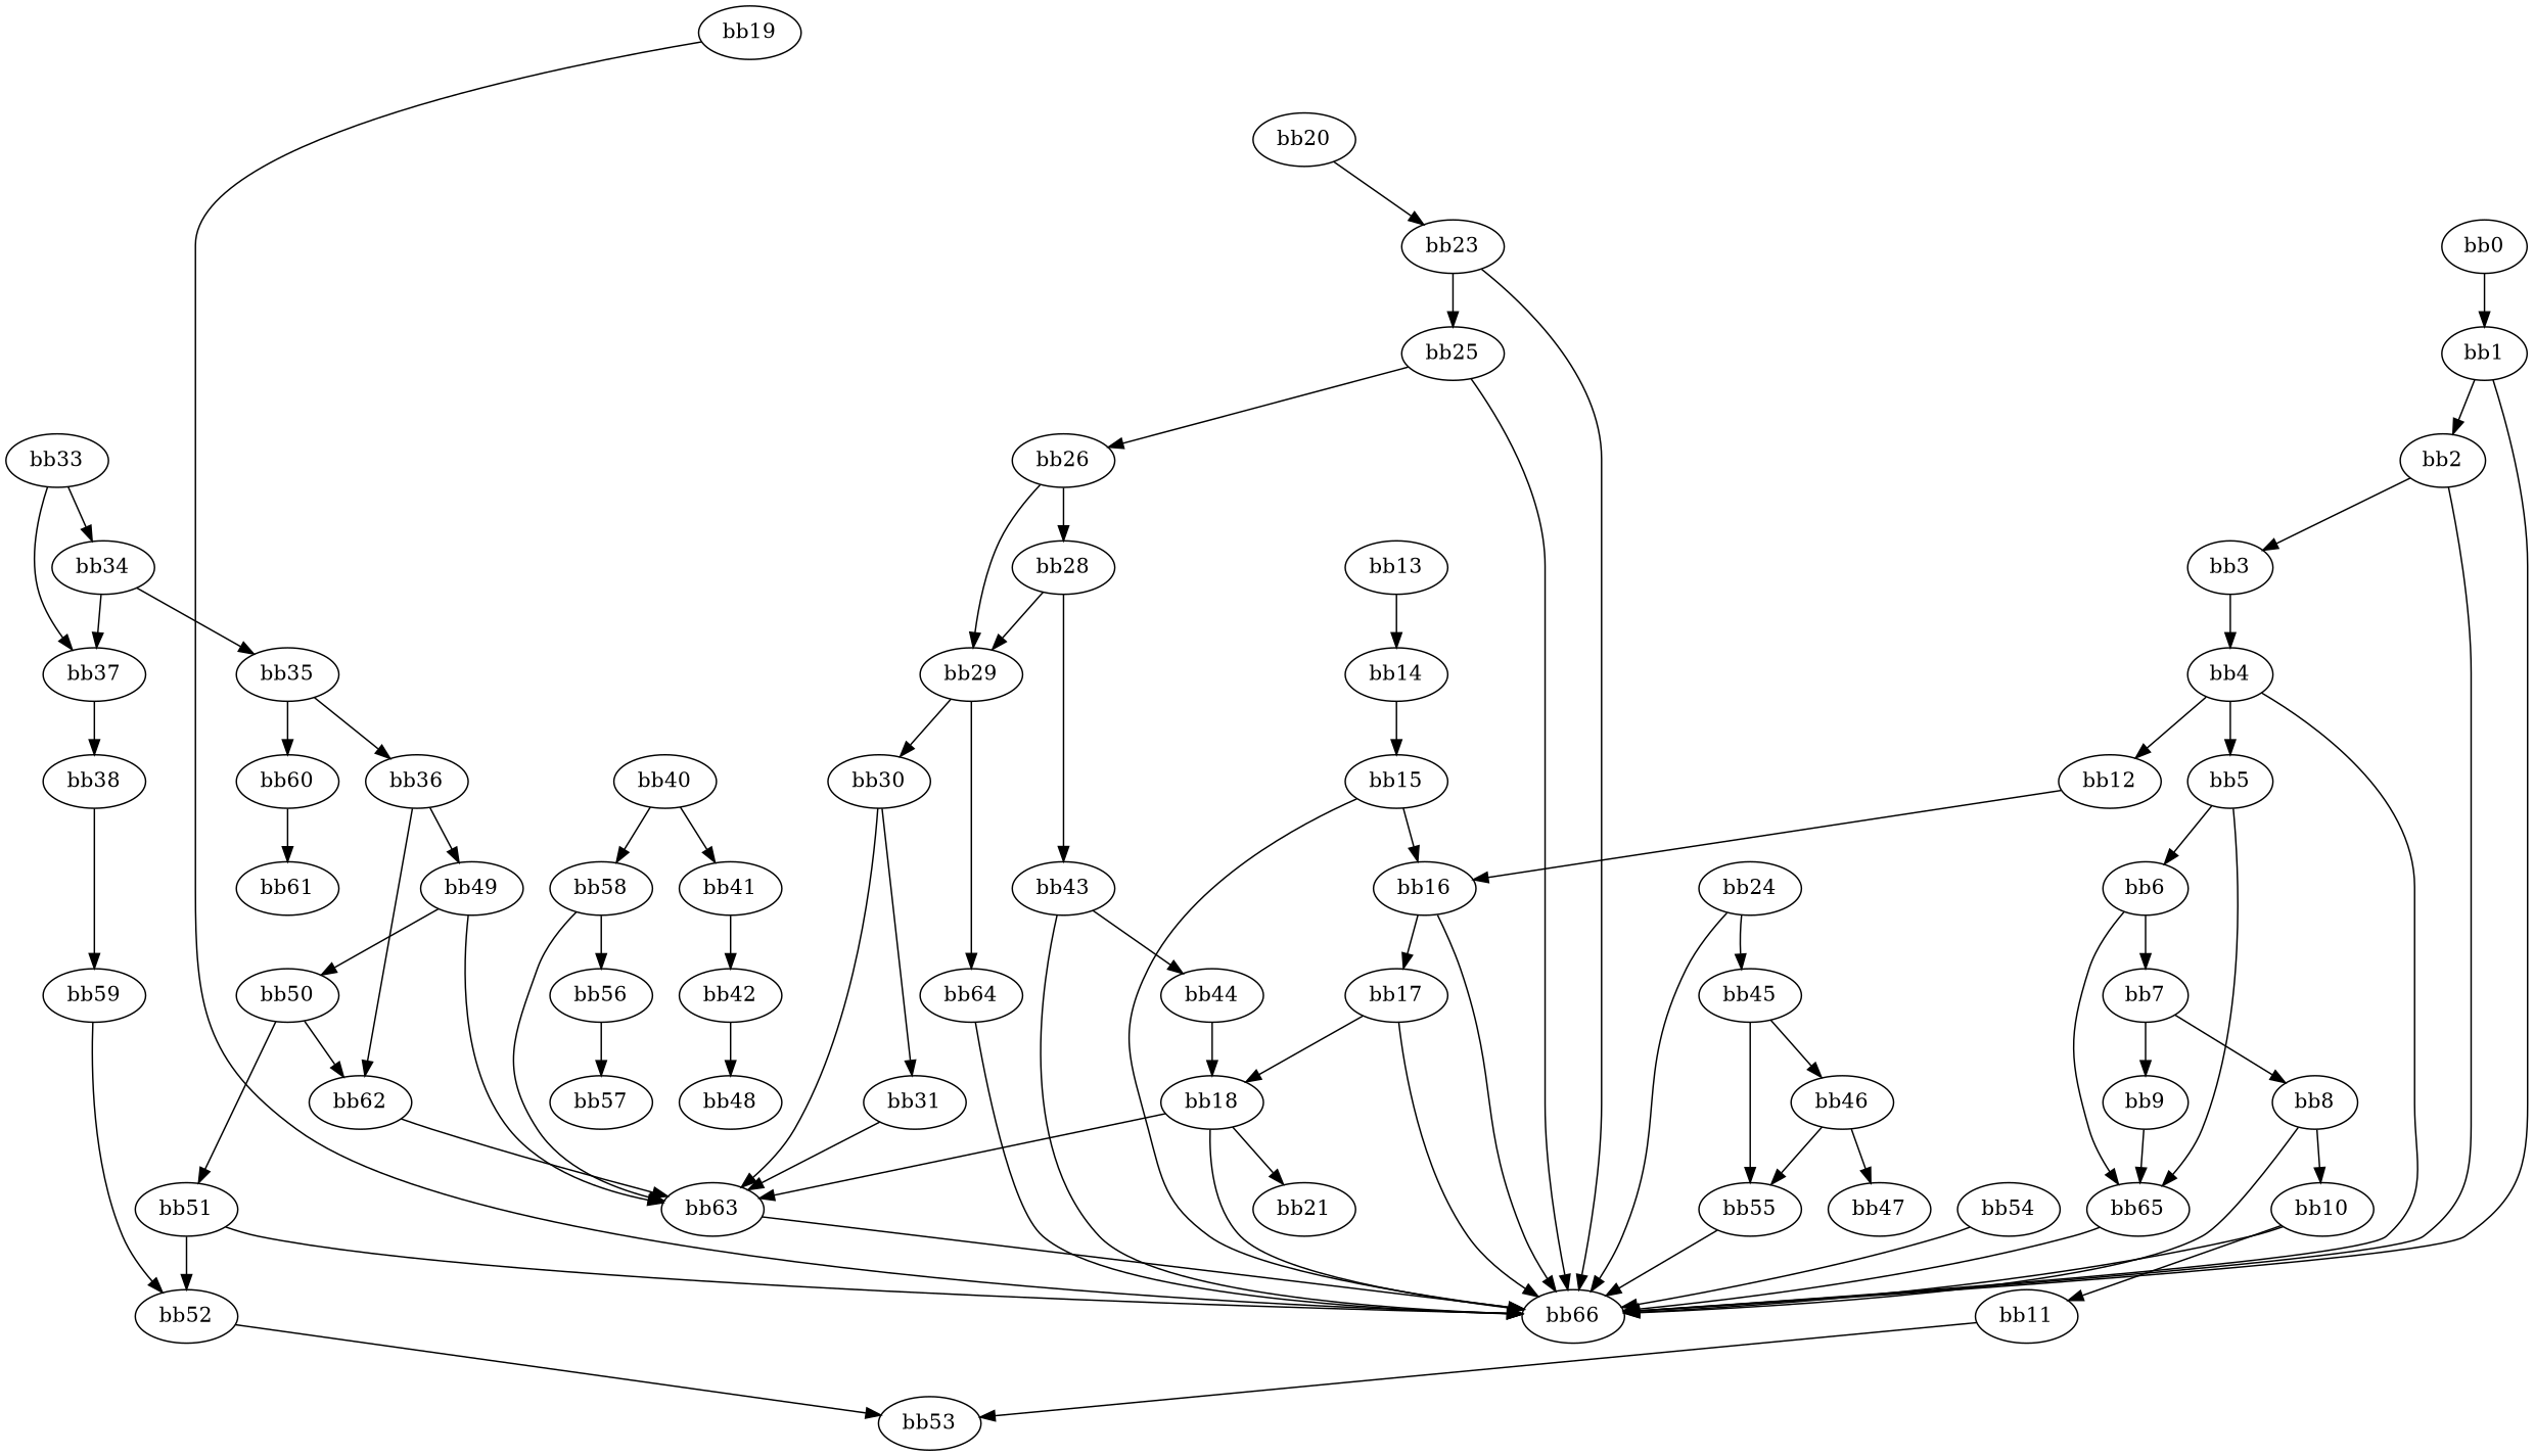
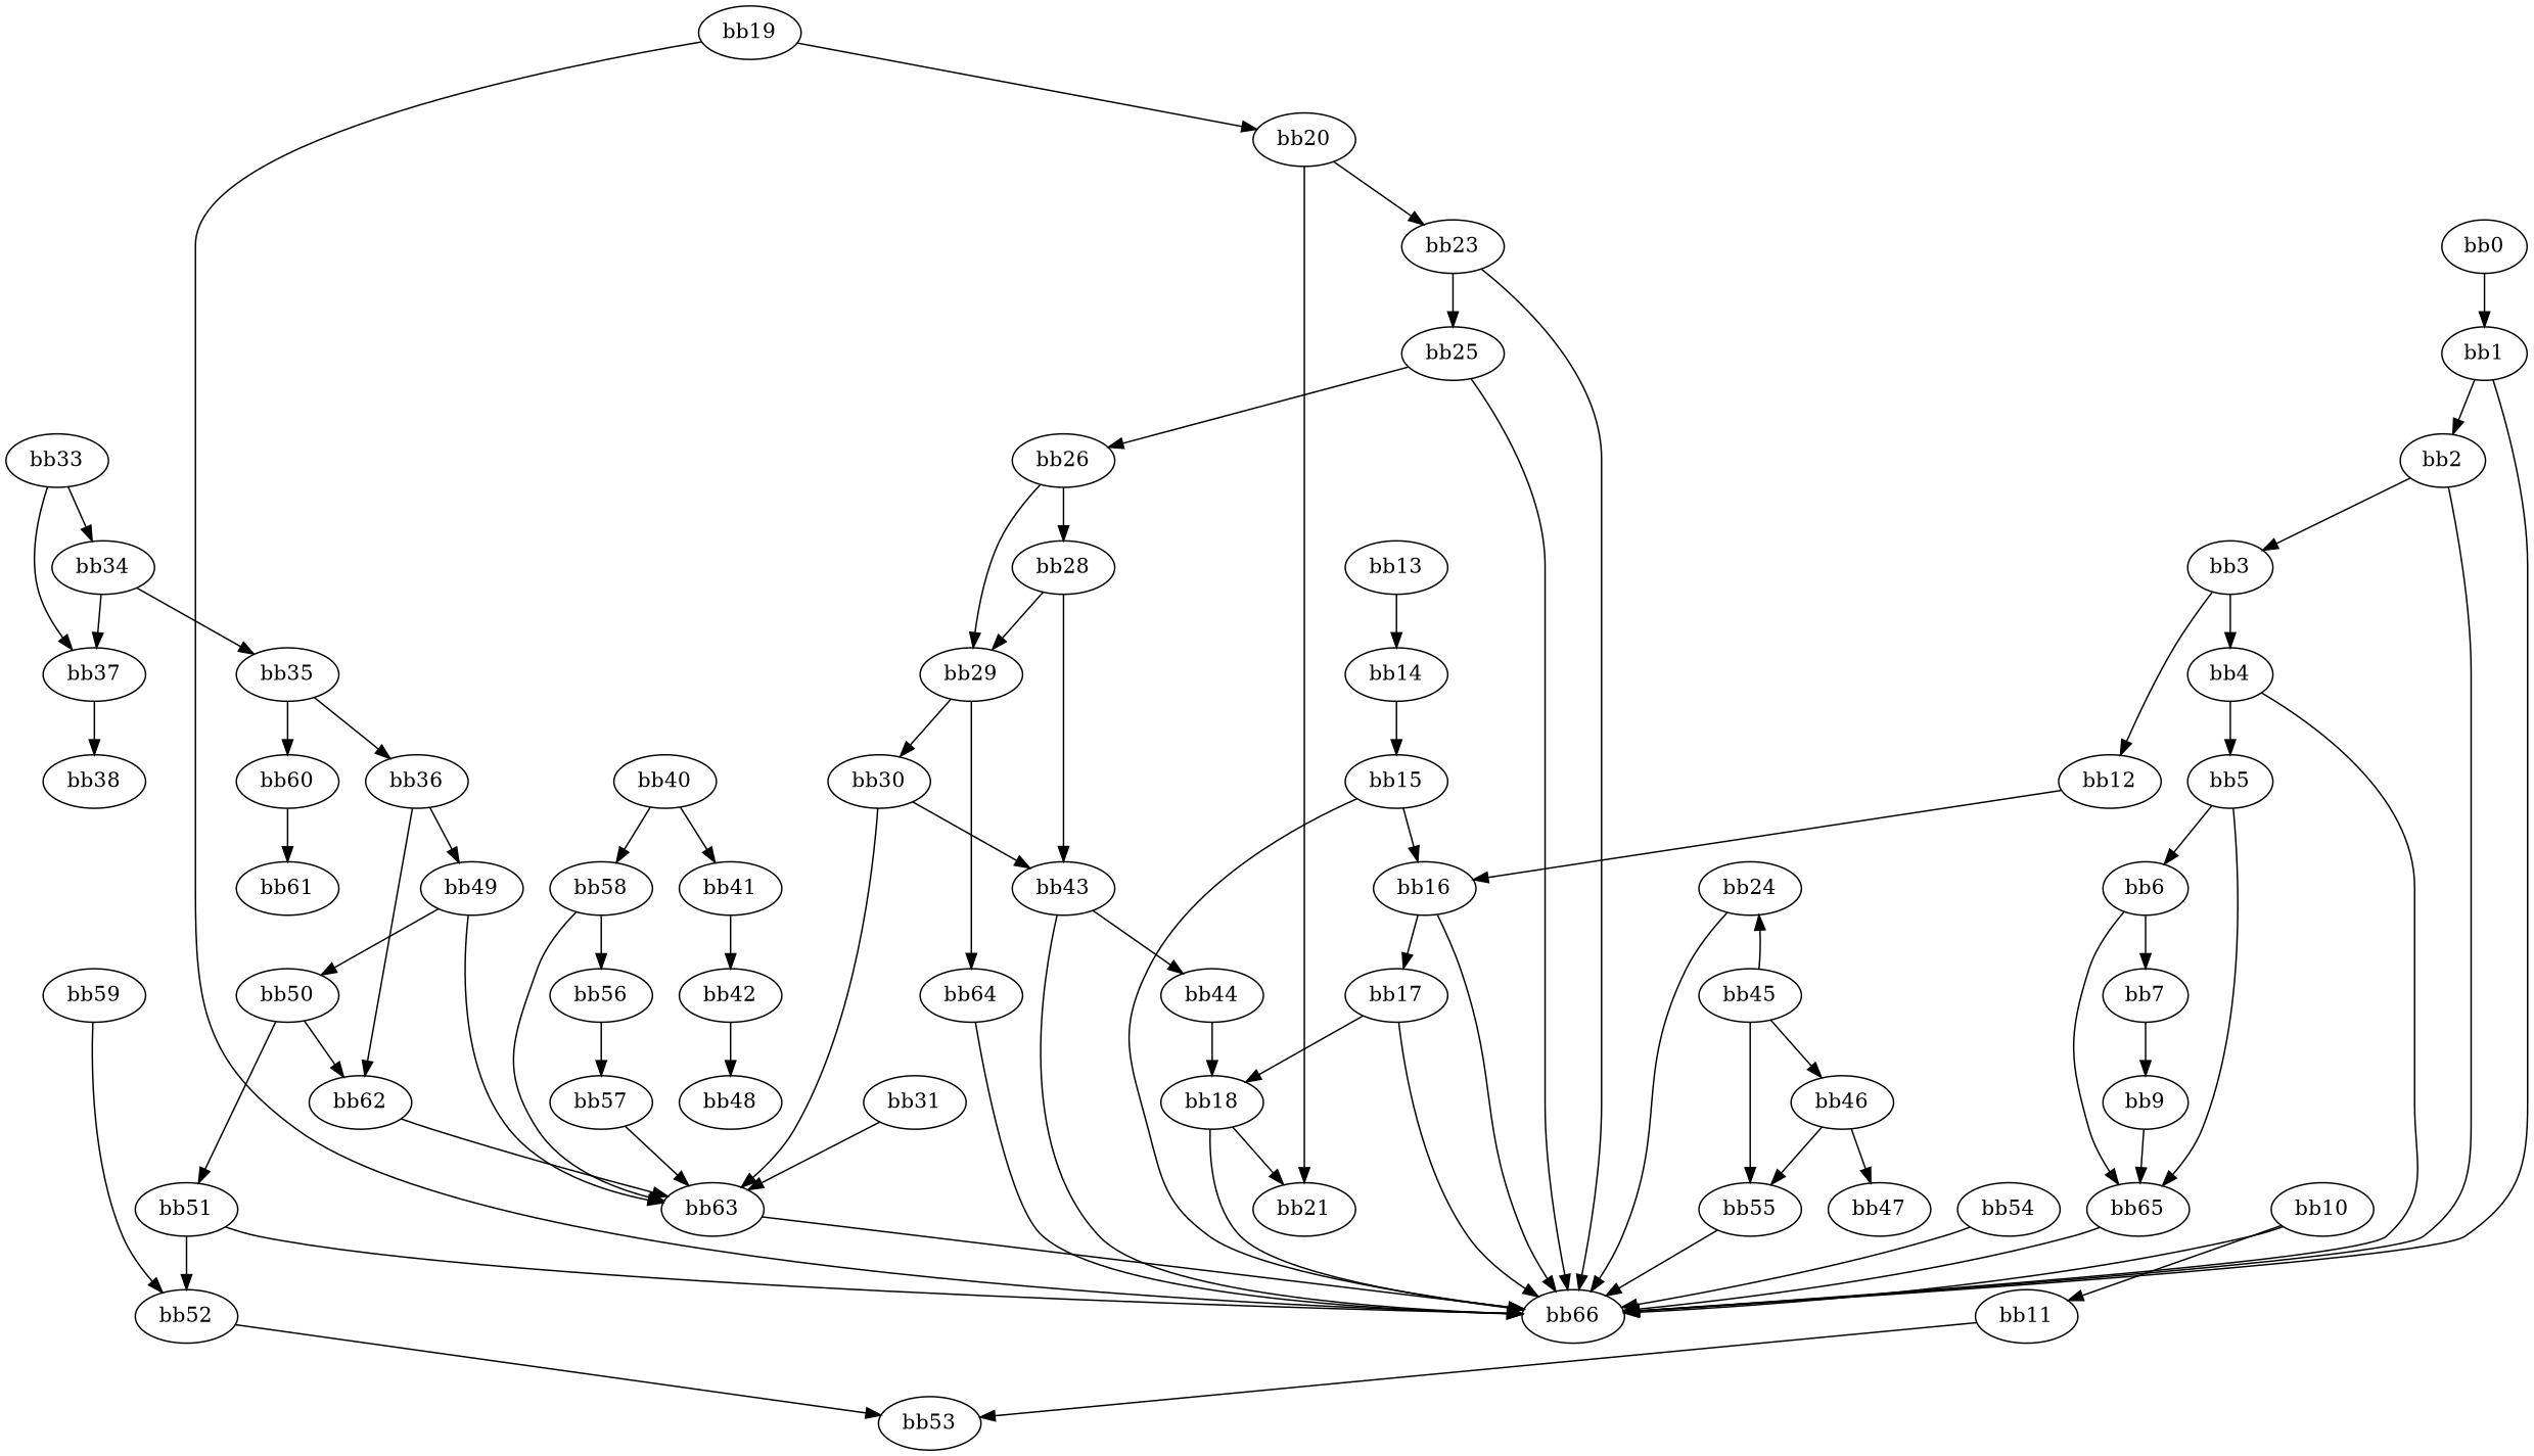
  digraph {
    n1 [label="bb0\l"]
    n2 [label="bb1\l"]
    n3 [label="bb2\l"]
    n4 [label="bb66\l"]
    n5 [label="bb13\l"]
    n6 [label="bb14\l"]
    n7 [label="bb3\l"]
    n8 [label="bb4\l"]
    n9 [label="bb12\l"]
    n10 [label="bb5\l"]
    n11 [label="bb16\l"]
    n12 [label="bb6\l"]
    n13 [label="bb65\l"]
    n14 [label="bb7\l"]
-   n15 [label="bb8\l"]
    n16 [label="bb9\l"]
    n17 [label="bb10\l"]
    n18 [label="bb11\l"]
    n19 [label="bb53\l"]
    n20 [label="bb15\l"]
    n21 [label="bb17\l"]
    n22 [label="bb18\l"]
    n23 [label="bb21\l"]
    n24 [label="bb19\l"]
    n25 [label="bb20\l"]
    n26 [label="bb23\l"]
    n27 [label="bb25\l"]
    n28 [label="bb24\l"]
    n29 [label="bb45\l"]
    n30 [label="bb26\l"]
    n31 [label="bb46\l"]
    n32 [label="bb55\l"]
    n33 [label="bb28\l"]
    n34 [label="bb29\l"]
    n35 [label="bb43\l"]
    n36 [label="bb30\l"]
    n37 [label="bb64\l"]
    n38 [label="bb44\l"]
    n39 [label="bb31\l"]
    n40 [label="bb63\l"]
    n41 [label="bb33\l"]
    n42 [label="bb34\l"]
    n43 [label="bb37\l"]
    n44 [label="bb35\l"]
    n45 [label="bb38\l"]
    n46 [label="bb36\l"]
    n47 [label="bb60\l"]
    n48 [label="bb49\l"]
    n49 [label="bb62\l"]
    n50 [label="bb61\l"]
    n51 [label="bb50\l"]
    n52 [label="bb59\l"]
    n53 [label="bb52\l"]
    n54 [label="bb40\l"]
    n55 [label="bb41\l"]
    n56 [label="bb58\l"]
    n57 [label="bb42\l"]
    n58 [label="bb56\l"]
    n59 [label="bb48\l"]
    n60 [label="bb57\l"]
    n61 [label="bb47\l"]
    n62 [label="bb54\l"]
    n63 [label="bb51\l"]
    n1 -> n2
    n2 -> n3
    n2 -> n4
    n3 -> n4
    n3 -> n7
    n5 -> n6
    n6 -> n20
    n7 -> n8
-   n8 -> n9
+   n7 -> n9
    n8 -> n4
    n8 -> n10
    n9 -> n11
    n10 -> n12
    n10 -> n13
    n11 -> n4
    n11 -> n21
    n12 -> n13
    n12 -> n14
    n13 -> n4
-   n14 -> n15
    n14 -> n16
-   n15 -> n4
-   n15 -> n17
    n16 -> n13
    n17 -> n4
    n17 -> n18
    n18 -> n19
    n20 -> n4
    n20 -> n11
    n21 -> n4
    n21 -> n22
    n22 -> n4
    n22 -> n23
    n24 -> n4
+   n24 -> n25
+   n25 -> n23
    n25 -> n26
    n26 -> n4
    n26 -> n27
    n27 -> n4
    n27 -> n30
    n28 -> n4
-   n28 -> n29
+   n29 -> n28
    n29 -> n31
    n29 -> n32
    n30 -> n33
    n30 -> n34
    n31 -> n32
    n31 -> n61
    n32 -> n4
    n33 -> n34
    n33 -> n35
    n34 -> n36
    n34 -> n37
    n35 -> n4
    n35 -> n38
-   n36 -> n39
+   n36 -> n35
    n36 -> n40
    n37 -> n4
    n38 -> n22
    n39 -> n40
    n40 -> n4
    n41 -> n42
    n41 -> n43
    n42 -> n43
    n42 -> n44
    n43 -> n45
    n44 -> n46
    n44 -> n47
-   n45 -> n52
    n46 -> n48
    n46 -> n49
    n47 -> n50
    n48 -> n40
    n48 -> n51
    n49 -> n40
    n51 -> n49
    n51 -> n63
    n52 -> n53
    n53 -> n19
    n54 -> n55
    n54 -> n56
    n55 -> n57
    n56 -> n40
    n56 -> n58
    n57 -> n59
    n58 -> n60
-   n22 -> n40
+   n60 -> n40
    n62 -> n4
    n63 -> n4
    n63 -> n53
  }
